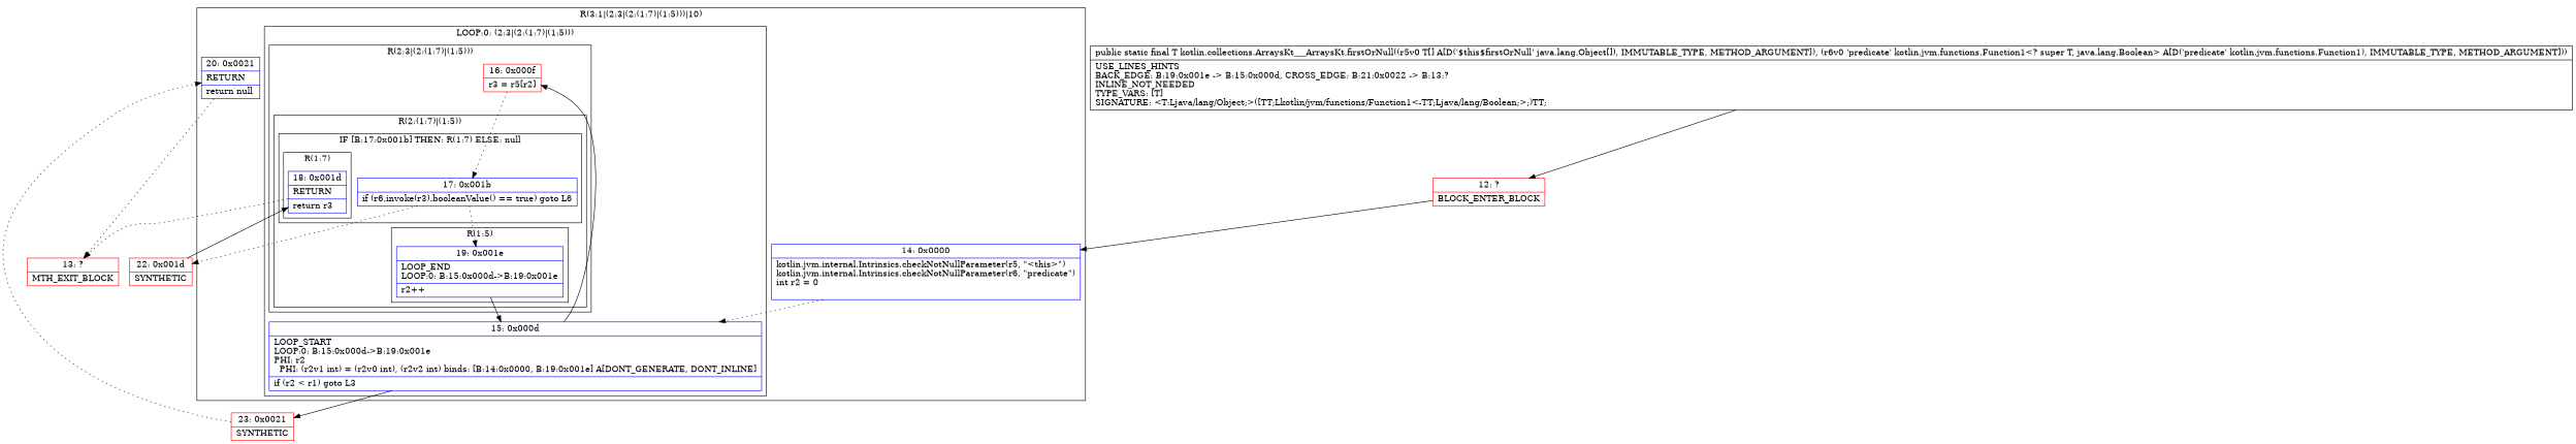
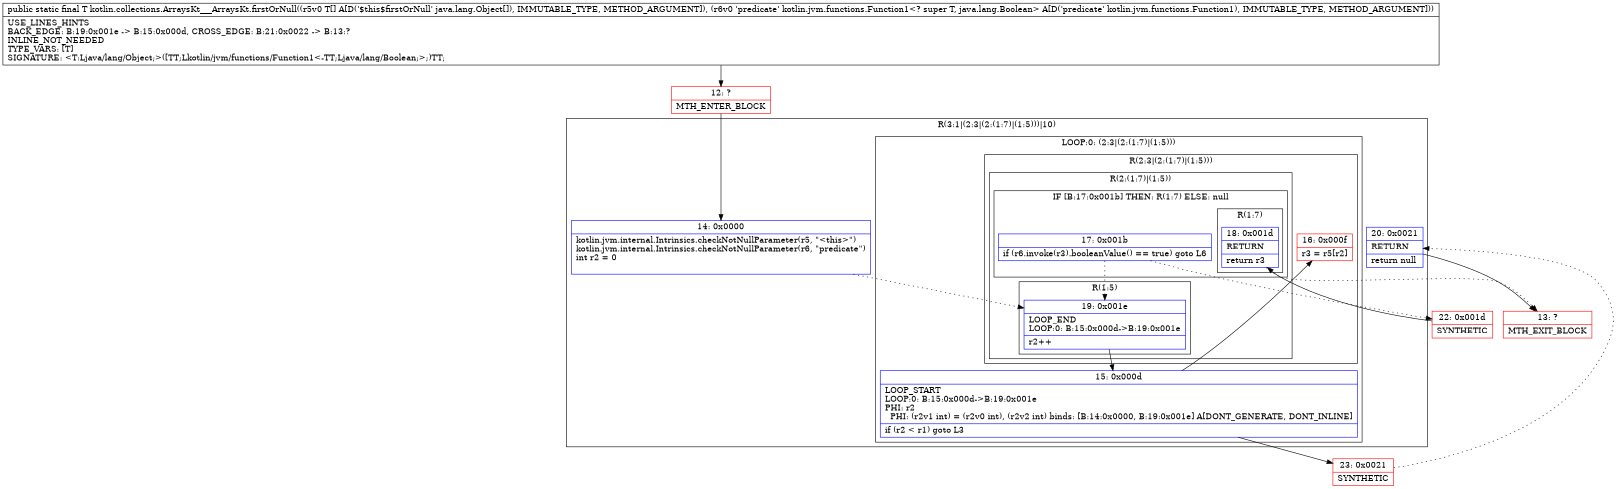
  digraph {
    node [color=blue shape=record]
    edge [style=solid]
    n1 [label="{18\:\ 0x001d|RETURN\l|return r3\l}"]
    n2 [label="{17\:\ 0x001b|if (r6.invoke(r3).booleanValue() == true) goto L6\l}"]
    n3 [label="{19\:\ 0x001e|LOOP_END\lLOOP:0: B:15:0x000d\-\>B:19:0x001e\l|r2++\l}"]
    n4 [color=red label="{16\:\ 0x000f|r3 = r5[r2]\l}"]
    n5 [label="{15\:\ 0x000d|LOOP_START\lLOOP:0: B:15:0x000d\-\>B:19:0x001e\lPHI: r2 \l  PHI: (r2v1 int) = (r2v0 int), (r2v2 int) binds: [B:14:0x0000, B:19:0x001e] A[DONT_GENERATE, DONT_INLINE]\l|if (r2 \< r1) goto L3\l}"]
    n6 [label="{14\:\ 0x0000|kotlin.jvm.internal.Intrinsics.checkNotNullParameter(r5, \"\<this\>\")\lkotlin.jvm.internal.Intrinsics.checkNotNullParameter(r6, \"predicate\")\lint r2 = 0\l\l}"]
    n7 [label="{20\:\ 0x0021|RETURN\l|return null\l}"]
    n8 [color=red label="{13\:\ ?|MTH_EXIT_BLOCK\l}"]
    n9 [color=red label="{22\:\ 0x001d|SYNTHETIC\l}"]
    n10 [color=red label="{23\:\ 0x0021|SYNTHETIC\l}"]
-   n11 [color=red label="{12\:\ ?|BLOCK_ENTER_BLOCK\l}"]
+   n11 [color=red label="{12\:\ ?|MTH_ENTER_BLOCK\l}"]
    n12 [label="{public static final T kotlin.collections.ArraysKt___ArraysKt.firstOrNull((r5v0 T[] A[D('$this$firstOrNull' java.lang.Object[]), IMMUTABLE_TYPE, METHOD_ARGUMENT]), (r6v0 'predicate' kotlin.jvm.functions.Function1\<? super T, java.lang.Boolean\> A[D('predicate' kotlin.jvm.functions.Function1), IMMUTABLE_TYPE, METHOD_ARGUMENT]))  | USE_LINES_HINTS\lBACK_EDGE: B:19:0x001e \-\> B:15:0x000d, CROSS_EDGE: B:21:0x0022 \-\> B:13:?\lINLINE_NOT_NEEDED\lTYPE_VARS: [T]\lSIGNATURE: \<T:Ljava\/lang\/Object;\>([TT;Lkotlin\/jvm\/functions\/Function1\<\-TT;Ljava\/lang\/Boolean;\>;)TT;\l}" color=""]
    subgraph cluster_1 {
      label="R(3:1|(2:3|(2:(1:7)|(1:5)))|10)"
      n6
      n7
      subgraph cluster_2 {
        label="LOOP:0: (2:3|(2:(1:7)|(1:5)))"
        n5
        subgraph cluster_3 {
          label="R(2:3|(2:(1:7)|(1:5)))"
          n4
          subgraph cluster_4 {
            label="R(2:(1:7)|(1:5))"
            subgraph cluster_5 {
              label="IF [B:17:0x001b] THEN: R(1:7) ELSE: null"
              n2
              subgraph cluster_6 {
                label="R(1:7)"
                n1
              }
            }
            subgraph cluster_7 {
              label="R(1:5)"
              n3
            }
          }
        }
      }
    }
    n1 -> n8 [style=dotted]
    n2 -> n3 [style=dotted]
    n2 -> n9 [style=dotted]
    n3 -> n5
-   n4 -> n2 [style=dotted]
    n5 -> n4
    n5 -> n10
-   n6 -> n5 [style=dotted]
-   n7 -> n8 [style=dotted]
+   n6 -> n3 [style=dotted]
+   n7 -> n8
    n9 -> n1
    n10 -> n7 [style=dotted]
    n11 -> n6
    n12 -> n11
  }
